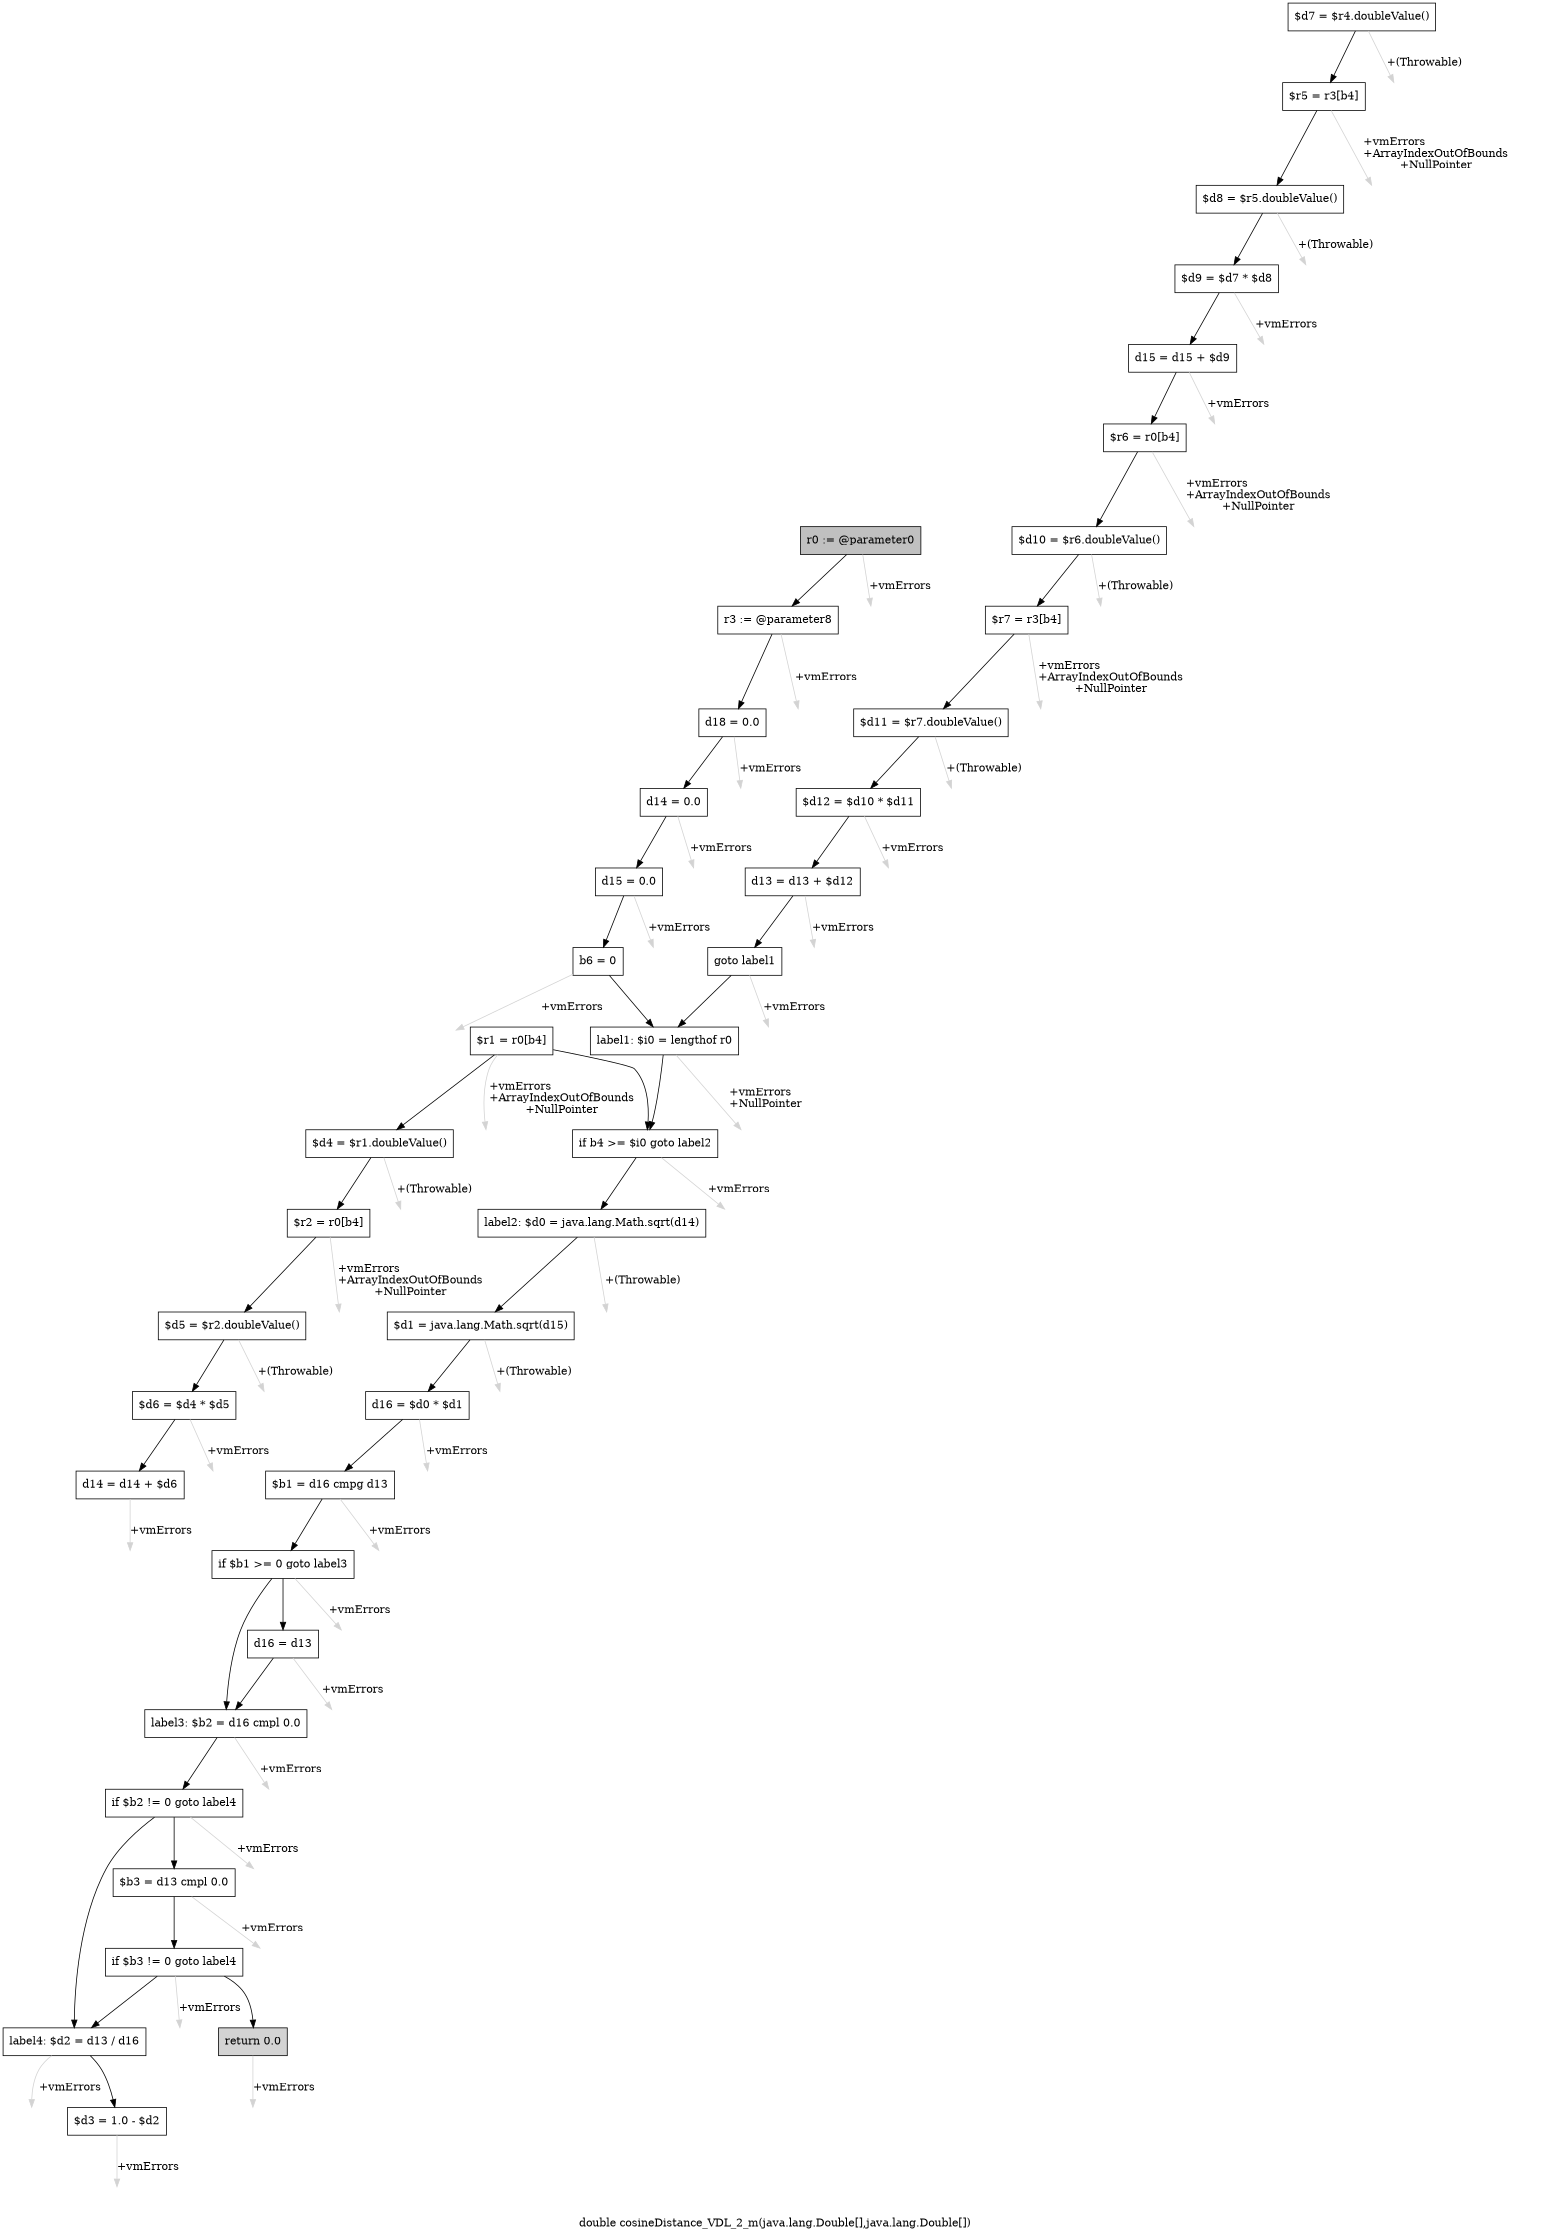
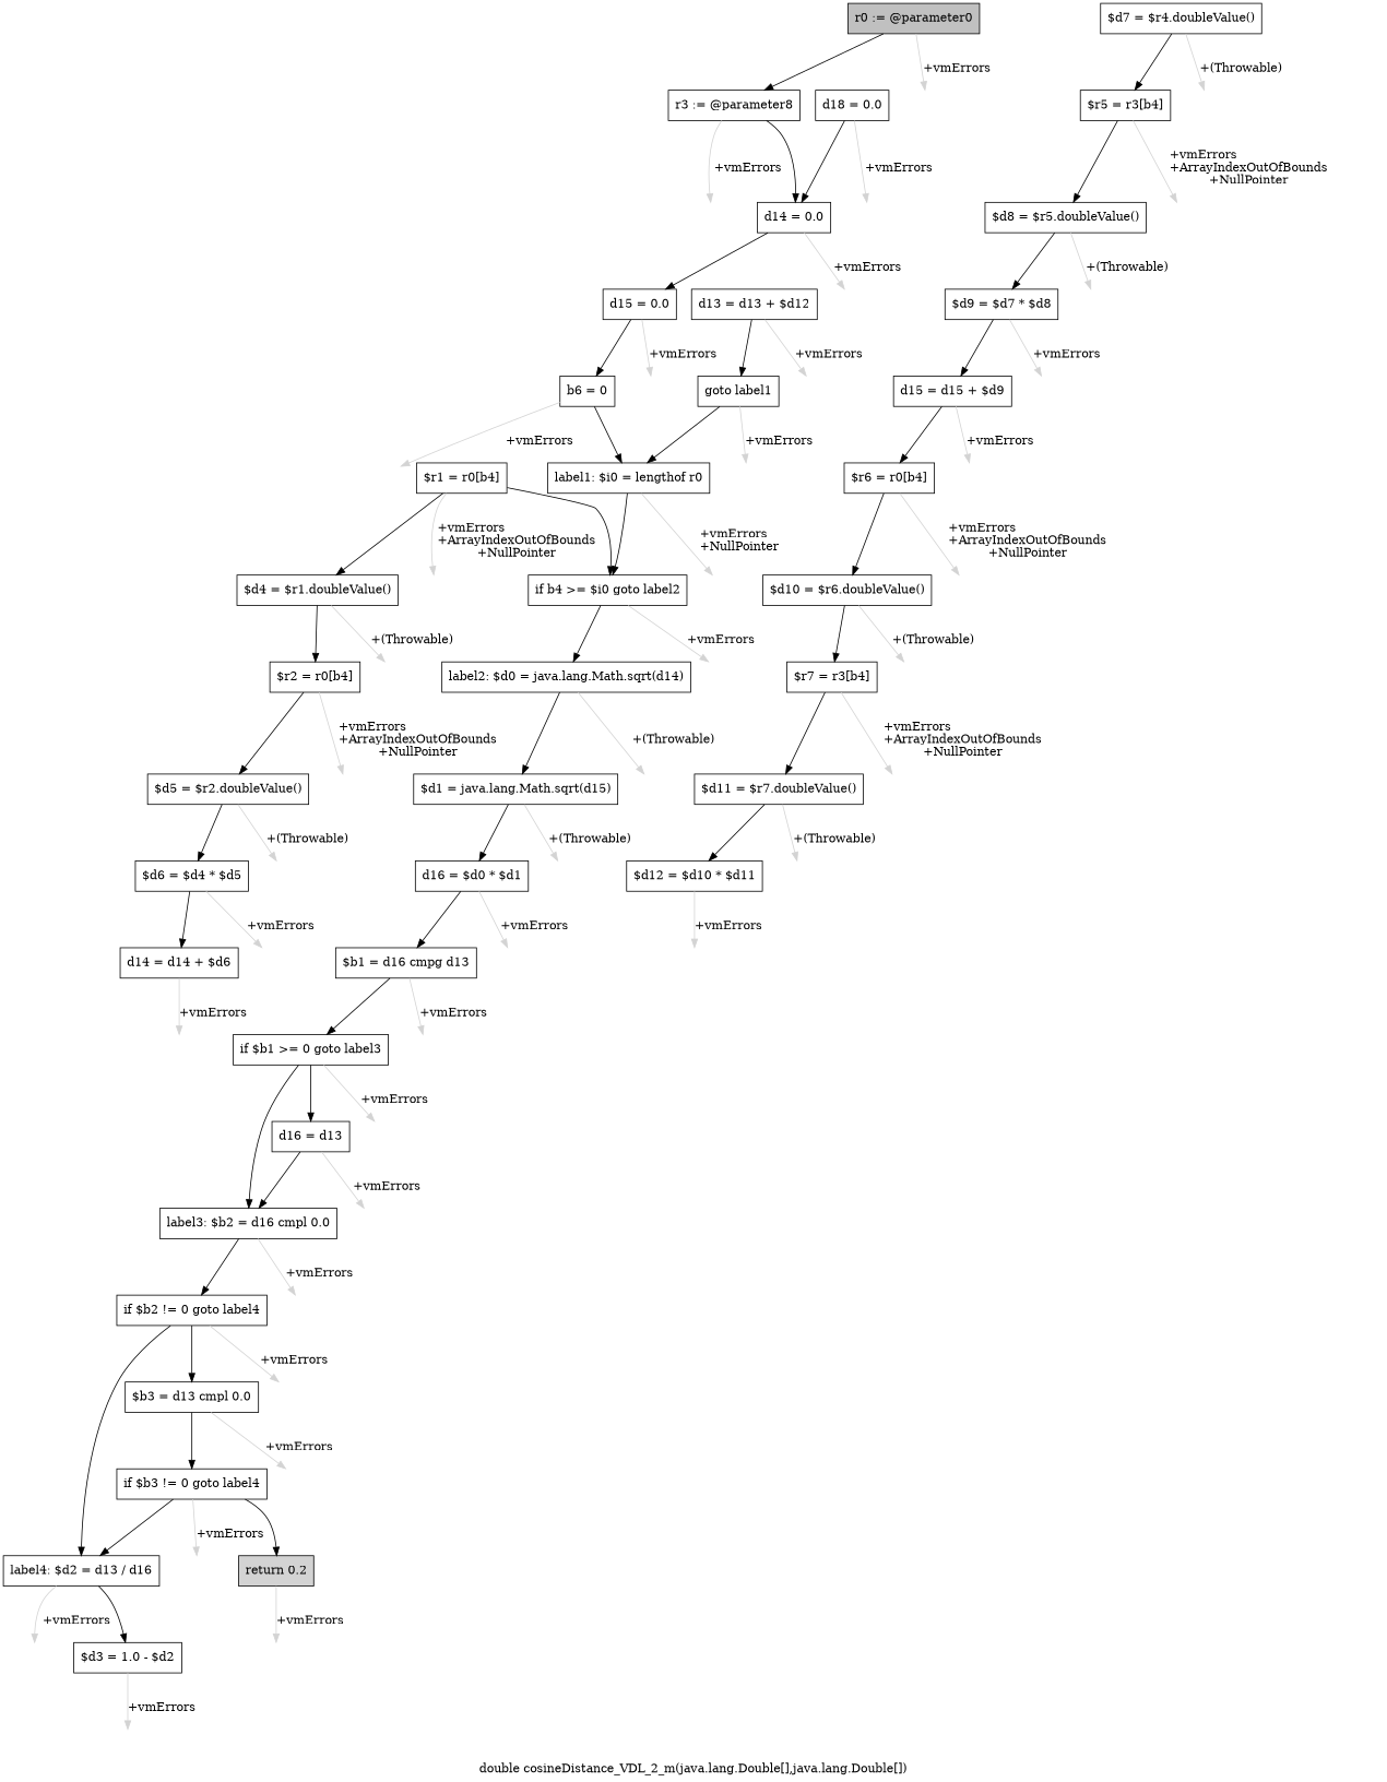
  digraph {
    label="double cosineDistance_VDL_2_m(java.lang.Double[],java.lang.Double[])"
    node [shape=box style=invis]
    edge [color=black]
    n1 [fillcolor=gray label="r0 := @parameter0" style=filled]
    n2 [label="r3 := @parameter8" style=""]
    n3 [label=Esc]
    n4 [label="d18 = 0.0" style=""]
    n5 [label=Esc]
    n6 [label="d14 = 0.0" style=""]
    n7 [label=Esc]
    n8 [label="d15 = 0.0" style=""]
    n9 [label=Esc]
    n10 [label="b6 = 0" style=""]
    n11 [label=Esc]
    n12 [label="label1: $i0 = lengthof r0" style=""]
    n13 [label=Esc]
    n14 [label="if b4 >= $i0 goto label2" style=""]
    n15 [label=Esc]
    n16 [label="label2: $d0 = java.lang.Math.sqrt(d14)" style=""]
    n17 [label=Esc]
    n18 [label="$r1 = r0[b4]" style=""]
    n19 [label="$d4 = $r1.doubleValue()" style=""]
    n20 [label=Esc]
    n21 [label="$d1 = java.lang.Math.sqrt(d15)" style=""]
    n22 [label=Esc]
    n23 [label="$r2 = r0[b4]" style=""]
    n24 [label=Esc]
    n25 [label="d16 = $d0 * $d1" style=""]
    n26 [label=Esc]
    n27 [label="$d5 = $r2.doubleValue()" style=""]
    n28 [label=Esc]
    n29 [label="$d6 = $d4 * $d5" style=""]
    n30 [label=Esc]
    n31 [label="d14 = d14 + $d6" style=""]
    n32 [label=Esc]
    n33 [label=Esc]
    n34 [label="$d7 = $r4.doubleValue()" style=""]
    n35 [label="$r5 = r3[b4]" style=""]
    n36 [label=Esc]
    n37 [label=Esc]
    n38 [label="$d8 = $r5.doubleValue()" style=""]
    n39 [label=Esc]
    n40 [label="$d9 = $d7 * $d8" style=""]
    n41 [label=Esc]
    n42 [label="d15 = d15 + $d9" style=""]
    n43 [label=Esc]
    n44 [label="$r6 = r0[b4]" style=""]
    n45 [label=Esc]
    n46 [label="$d10 = $r6.doubleValue()" style=""]
    n47 [label=Esc]
    n48 [label="$r7 = r3[b4]" style=""]
    n49 [label=Esc]
    n50 [label="$d11 = $r7.doubleValue()" style=""]
    n51 [label=Esc]
    n52 [label="$d12 = $d10 * $d11" style=""]
    n53 [label=Esc]
    n54 [label="d13 = d13 + $d12" style=""]
    n55 [label=Esc]
    n56 [label="goto label1" style=""]
    n57 [label=Esc]
    n58 [label=Esc]
    n59 [label="$b1 = d16 cmpg d13" style=""]
    n60 [label=Esc]
    n61 [label="if $b1 >= 0 goto label3" style=""]
    n62 [label=Esc]
    n63 [label="d16 = d13" style=""]
    n64 [label="label3: $b2 = d16 cmpl 0.0" style=""]
    n65 [label=Esc]
    n66 [label=Esc]
    n67 [label="if $b2 != 0 goto label4" style=""]
    n68 [label=Esc]
    n69 [label="$b3 = d13 cmpl 0.0" style=""]
    n70 [label="label4: $d2 = d13 / d16" style=""]
    n71 [label=Esc]
    n72 [label="if $b3 != 0 goto label4" style=""]
    n73 [label=Esc]
    n74 [label="$d3 = 1.0 - $d2" style=""]
    n75 [label=Esc]
-   n76 [fillcolor=lightgray label="return 0.0" style=filled]
+   n76 [fillcolor=lightgray label="return 0.2" style=filled]
    n77 [label=Esc]
    n78 [label=Esc]
    n79 [label=Esc]
    n80 [label=Esc]
    n1 -> n2
    n1 -> n3 [color=lightgray label="\l+vmErrors"]
-   n2 -> n4
+   n2 -> n6
    n2 -> n5 [color=lightgray label="\l+vmErrors"]
    n4 -> n6
    n4 -> n7 [color=lightgray label="\l+vmErrors"]
    n6 -> n8
    n6 -> n9 [color=lightgray label="\l+vmErrors"]
    n8 -> n10
    n8 -> n11 [color=lightgray label="\l+vmErrors"]
    n10 -> n12
    n10 -> n13 [color=lightgray label="\l+vmErrors"]
    n12 -> n14
    n12 -> n15 [color=lightgray label="\l+vmErrors\l+NullPointer"]
    n14 -> n16
    n14 -> n17 [color=lightgray label="\l+vmErrors"]
    n16 -> n21
    n16 -> n22 [color=lightgray label="\l+(Throwable)"]
    n18 -> n14
    n18 -> n19
    n18 -> n20 [color=lightgray label="\l+vmErrors\l+ArrayIndexOutOfBounds\l+NullPointer"]
    n19 -> n23
    n19 -> n24 [color=lightgray label="\l+(Throwable)"]
    n21 -> n25
    n21 -> n26 [color=lightgray label="\l+(Throwable)"]
    n23 -> n27
    n23 -> n28 [color=lightgray label="\l+vmErrors\l+ArrayIndexOutOfBounds\l+NullPointer"]
    n25 -> n59
    n25 -> n60 [color=lightgray label="\l+vmErrors"]
    n27 -> n29
    n27 -> n30 [color=lightgray label="\l+(Throwable)"]
    n29 -> n31
    n29 -> n32 [color=lightgray label="\l+vmErrors"]
    n31 -> n33 [color=lightgray label="\l+vmErrors"]
    n34 -> n35
    n34 -> n36 [color=lightgray label="\l+(Throwable)"]
    n35 -> n38
    n35 -> n39 [color=lightgray label="\l+vmErrors\l+ArrayIndexOutOfBounds\l+NullPointer"]
    n38 -> n40
    n38 -> n41 [color=lightgray label="\l+(Throwable)"]
    n40 -> n42
    n40 -> n43 [color=lightgray label="\l+vmErrors"]
    n42 -> n44
    n42 -> n45 [color=lightgray label="\l+vmErrors"]
    n44 -> n46
    n44 -> n47 [color=lightgray label="\l+vmErrors\l+ArrayIndexOutOfBounds\l+NullPointer"]
    n46 -> n48
    n46 -> n49 [color=lightgray label="\l+(Throwable)"]
    n48 -> n50
    n48 -> n51 [color=lightgray label="\l+vmErrors\l+ArrayIndexOutOfBounds\l+NullPointer"]
    n50 -> n52
    n50 -> n53 [color=lightgray label="\l+(Throwable)"]
-   n52 -> n54
    n52 -> n55 [color=lightgray label="\l+vmErrors"]
    n54 -> n56
    n54 -> n57 [color=lightgray label="\l+vmErrors"]
    n56 -> n12
    n56 -> n58 [color=lightgray label="\l+vmErrors"]
    n59 -> n61
    n59 -> n62 [color=lightgray label="\l+vmErrors"]
    n61 -> n63
    n61 -> n64
    n61 -> n65 [color=lightgray label="\l+vmErrors"]
    n63 -> n64
    n63 -> n66 [color=lightgray label="\l+vmErrors"]
    n64 -> n67
    n64 -> n68 [color=lightgray label="\l+vmErrors"]
    n67 -> n69
    n67 -> n70
    n67 -> n71 [color=lightgray label="\l+vmErrors"]
    n69 -> n72
    n69 -> n73 [color=lightgray label="\l+vmErrors"]
    n70 -> n74
    n70 -> n75 [color=lightgray label="\l+vmErrors"]
    n72 -> n70
    n72 -> n76
    n72 -> n77 [color=lightgray label="\l+vmErrors"]
    n74 -> n78 [color=lightgray label="\l+vmErrors"]
    n76 -> n79 [color=lightgray label="\l+vmErrors"]
  }
